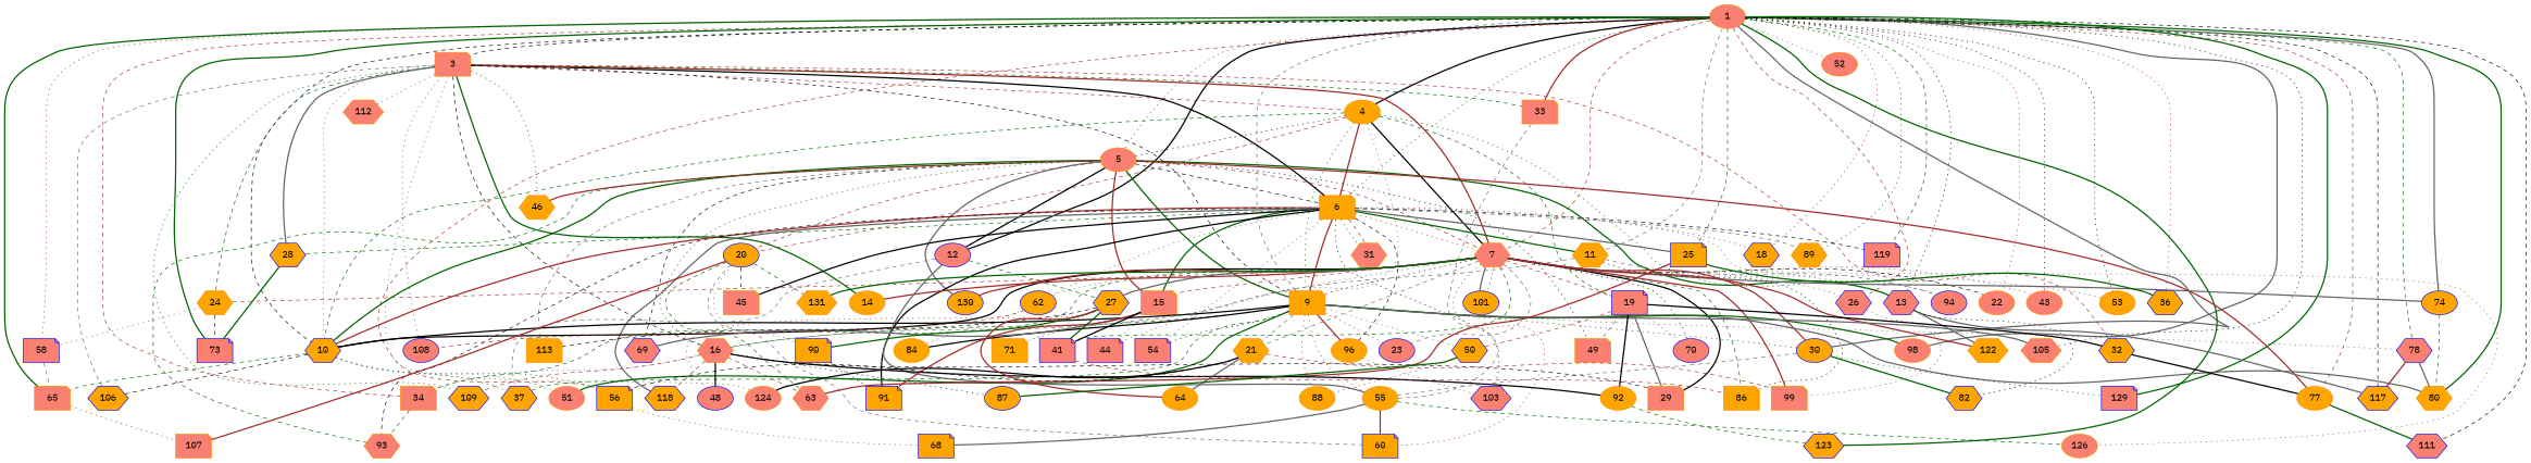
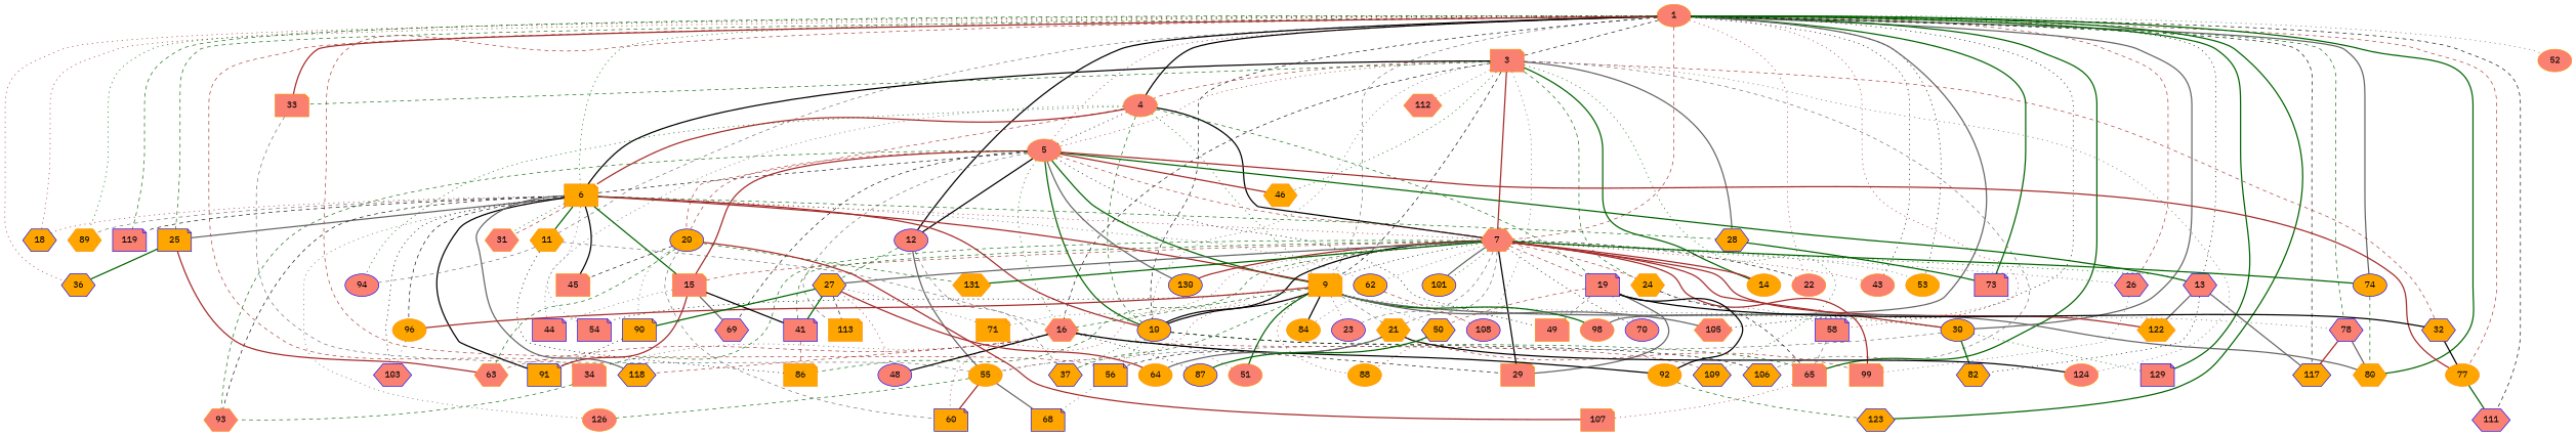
  graph {
    fontname="IBM Plex Mono"
    node [color=darkorange fillcolor=orange fontname="IBM Plex Mono" shape=hexagon style=filled]
    edge [color=gray40 fontname="IBM Plex Mono" style=bold]
    1 [fillcolor=salmon shape=ellipse super="+2"]
    3 [fillcolor=salmon shape=note super="+97"]
-   4 [shape=ellipse super="+17"]
+   4 [fillcolor=salmon shape=ellipse super="+17"]
    5 [fillcolor=salmon shape=ellipse super="+115"]
    6 [shape=note super="+40"]
    7 [fillcolor=salmon super="+8"]
    9 [shape=note super="+81"]
-   10 [color=blue super="+47"]
+   10 [color=blue shape=ellipse super="+47"]
    11 [super="+127"]
    12 [color=blue fillcolor=salmon shape=ellipse]
    13 [color=blue fillcolor=salmon super="+82"]
    18 [color=blue]
    22 [fillcolor=salmon shape=ellipse super="+79"]
    25 [color=blue shape=note]
    26 [color=blue fillcolor=salmon]
    30 [color=blue shape=ellipse super="+61"]
    33 [fillcolor=salmon shape=note super="+110"]
    34 [fillcolor=salmon shape=note super="+57"]
    36 [color=blue]
    43 [fillcolor=salmon shape=ellipse]
    52 [fillcolor=salmon shape=ellipse super="+83"]
    53 [shape=ellipse]
    56 [color=blue shape=note super="+66"]
    58 [color=blue fillcolor=salmon shape=note super="+102"]
    65 [fillcolor=salmon shape=note]
    73 [color=blue fillcolor=salmon shape=note]
    74 [color=blue shape=ellipse super="+75"]
    77 [shape=ellipse]
    78 [color=blue fillcolor=salmon super="+100"]
    80 [super="+125"]
    89
    98 [fillcolor=salmon shape=ellipse]
    105 [fillcolor=salmon]
    111 [color=blue fillcolor=salmon]
    117 [color=blue super="+120"]
    119 [color=blue fillcolor=salmon shape=note]
    123 [color=blue]
    129 [color=blue fillcolor=salmon shape=note]
    14 [shape=ellipse]
    16 [fillcolor=salmon super="+38"]
    24 [super="+114"]
    28 [color=blue]
    32 [color=blue]
    46
    106 [color=blue]
    108 [color=blue fillcolor=salmon shape=ellipse]
    109 [color=blue]
    112 [fillcolor=salmon]
    124 [fillcolor=salmon shape=ellipse]
    19 [color=blue fillcolor=salmon shape=note super="+72"]
    20 [color=blue shape=ellipse super="+67"]
    44 [color=blue fillcolor=salmon shape=note]
    94 [color=blue fillcolor=salmon shape=ellipse]
    15 [fillcolor=salmon shape=note super="+35"]
    49 [fillcolor=salmon shape=note]
    69 [color=blue fillcolor=salmon]
    93 [fillcolor=salmon super="+121"]
    113 [shape=note]
    130 [color=blue shape=ellipse]
    31 [fillcolor=salmon]
    45 [fillcolor=salmon shape=note]
    54 [color=blue fillcolor=salmon shape=note]
    62 [color=blue shape=ellipse]
    91 [color=blue shape=note super="+95"]
    96 [shape=ellipse]
    103 [color=blue fillcolor=salmon]
    118 [color=blue]
    126 [fillcolor=salmon shape=ellipse]
    21 [super="+104"]
    23 [color=blue fillcolor=salmon shape=ellipse]
    27 [color=blue super="+42"]
    29 [fillcolor=salmon shape=note super="+116"]
    41 [color=blue fillcolor=salmon shape=note]
    60 [color=blue shape=note]
    70 [color=blue fillcolor=salmon shape=ellipse]
    71 [shape=note]
    86 [shape=note super="+128"]
    99 [fillcolor=salmon shape=note]
    101 [color=blue shape=ellipse]
    122
    131
    37 [color=blue super="+39"]
    50 [color=blue]
    51 [fillcolor=salmon shape=ellipse]
    55 [shape=ellipse super="+59"]
    84 [shape=ellipse]
    88 [shape=ellipse]
    n88 [color=blue label=82]
    63 [fillcolor=salmon super="+76"]
    68 [color=blue shape=note]
    107 [fillcolor=salmon shape=note]
    48 [color=blue fillcolor=salmon shape=ellipse]
    87 [color=blue shape=ellipse]
    92 [shape=ellipse]
    90 [color=blue shape=note]
    64 [shape=ellipse]
    1 -- 3 [color=black style=dashed weight=2]
    1 -- 4 [color=black weight=2]
    1 -- 5 [color=brown style=dotted weight=2]
    1 -- 6 [color=darkgreen style=dotted weight=2]
    1 -- 7 [color=brown style=dashed weight=4]
    1 -- 9 [style=dashed weight=2]
    1 -- 10 [color=black style=dashed weight=2]
    1 -- 11 [style=dashed]
    1 -- 12 [color=black]
    1 -- 13 [color=black style=dotted]
    1 -- 18 [color=brown style=dotted]
    1 -- 22 [color=brown style=dotted]
    1 -- 25 [color=darkgreen style=dashed]
    1 -- 26 [color=brown style=dashed]
    1 -- 30
    1 -- 33 [color=brown]
    1 -- 34 [color=brown style=dashed]
    1 -- 36 [color=brown style=dotted]
    1 -- 43 [color=black style=dotted]
    1 -- 52 [style=dotted weight=3]
    1 -- 53 [color=black style=dotted]
    1 -- 56 [color=brown style=dashed]
    1 -- 58 [color=brown style=dotted]
    1 -- 65 [color=darkgreen]
    1 -- 73 [color=darkgreen]
    1 -- 74
    1 -- 77 [color=brown style=dashed]
    1 -- 78 [color=darkgreen style=dashed weight=2]
    1 -- 80 [color=darkgreen]
    1 -- 89 [color=darkgreen style=dotted]
    1 -- 98
    1 -- 105 [color=black style=dotted]
    1 -- 111 [color=black style=dashed]
    1 -- 117 [color=black style=dashed]
    1 -- 119 [color=darkgreen style=dashed]
    1 -- 123 [color=darkgreen]
    1 -- 129 [color=darkgreen]
    3 -- 4 [color=brown style=dashed]
+   3 -- 5 [color=brown style=dotted]
    3 -- 6 [color=black]
    3 -- 7 [color=brown weight=2]
    3 -- 9 [color=black style=dashed]
    3 -- 10 [style=dotted weight=2]
    3 -- 33 [color=darkgreen style=dashed]
    3 -- 14 [color=darkgreen]
    3 -- 16 [color=black style=dashed]
    3 -- 24 [color=darkgreen style=dashed]
    3 -- 28
    3 -- 32 [color=brown style=dashed]
    3 -- 46 [color=darkgreen style=dotted weight=2]
    3 -- 106 [style=dashed]
    3 -- 108 [style=dotted]
    3 -- 109 [color=darkgreen style=dotted]
    3 -- 112 [style=dotted]
    3 -- 124 [style=dotted]
    4 -- 5 [color=black style=dotted]
    4 -- 6 [color=brown]
    4 -- 7 [color=black weight=2]
    4 -- 9 [color=darkgreen style=dotted weight=2]
    4 -- 10 [color=darkgreen style=dashed]
    4 -- 19 [color=darkgreen style=dashed]
    4 -- 20 [color=brown style=dashed]
    4 -- 44 [style=dotted]
    4 -- 94 [color=darkgreen style=dotted]
    5 -- 6 [color=black style=dashed]
    5 -- 7 [color=brown style=dashed weight=2]
    5 -- 9 [color=darkgreen]
    5 -- 10 [color=darkgreen]
    5 -- 12 [color=black]
    5 -- 13 [color=darkgreen]
    5 -- 77 [color=brown]
    5 -- 16 [color=darkgreen style=dotted]
    5 -- 46 [color=brown]
    5 -- 20 [color=brown style=dashed]
    5 -- 15 [color=brown]
    5 -- 49 [color=black style=dotted]
    5 -- 69 [color=black style=dashed]
    5 -- 93 [color=darkgreen style=dashed]
    5 -- 113 [style=dashed]
    5 -- 130
    6 -- 7 [color=brown style=dotted weight=2]
    6 -- 9 [color=brown]
    6 -- 10 [color=brown weight=2]
    6 -- 11 [color=darkgreen]
    6 -- 18 [color=brown style=dotted]
    6 -- 25
    6 -- 89 [style=dashed]
    6 -- 119 [color=black style=dashed]
    6 -- 28 [color=darkgreen style=dashed]
    6 -- 15 [color=darkgreen]
    6 -- 93 [color=black style=dashed]
    6 -- 31 [color=darkgreen style=dotted]
    6 -- 31 [color=brown style=dashed]
    6 -- 45 [color=black]
    6 -- 54 [style=dotted]
    6 -- 62 [style=dotted]
    6 -- 91 [color=black]
    6 -- 96 [color=black style=dashed]
    6 -- 103 [color=black style=dotted]
    6 -- 118
    6 -- 126 [style=dotted]
    7 -- 9 [color=black style=dotted weight=2]
    7 -- 10 [color=black weight=2]
    7 -- 13 [color=darkgreen style=dotted]
    7 -- 22 [color=black style=dashed weight=2]
    7 -- 26 [style=dotted]
    7 -- 30 [color=brown]
    7 -- 34 [color=darkgreen style=dashed]
    7 -- 43 [color=brown style=dotted]
    7 -- 53 [style=dotted]
-   7 -- 74 [weight=2]
+   7 -- 74 [color=darkgreen weight=2]
    7 -- 14 [color=brown]
    7 -- 24 [color=brown style=dashed]
    7 -- 19 [color=brown style=dashed weight=2]
    7 -- 15 [color=brown style=dashed]
    7 -- 130 [color=brown]
    7 -- 62 [style=dotted]
    7 -- 21 [style=dashed weight=2]
    7 -- 23 [style=dashed]
    7 -- 27
    7 -- 29 [color=black]
    7 -- 41 [color=darkgreen style=dashed]
    7 -- 60 [color=brown style=dotted]
    7 -- 70 [color=black style=dotted]
    7 -- 71 [style=dotted]
    7 -- 86 [color=darkgreen style=dashed]
    7 -- 99 [color=brown]
    7 -- 101
    7 -- 101 [color=darkgreen style=dotted]
    7 -- 122 [color=brown]
    7 -- 131 [color=darkgreen]
    9 -- 10 [color=black]
    9 -- 30 [color=darkgreen style=dotted]
    9 -- 78 [style=dotted]
    9 -- 80
    9 -- 98 [color=darkgreen]
    9 -- 105
    9 -- 16 [color=darkgreen style=dashed]
    9 -- 54 [color=black style=dotted]
    9 -- 96 [color=brown]
    9 -- 21 [style=dashed]
    9 -- 23 [color=brown style=dotted]
    9 -- 37 [color=darkgreen style=dashed]
    9 -- 50 [style=dotted]
    9 -- 51 [color=darkgreen]
    9 -- 55 [color=brown style=dotted]
    9 -- 84 [color=black]
    9 -- 88 [color=brown style=dotted]
    10 -- 56 [color=darkgreen style=dotted]
    10 -- 65 [color=darkgreen style=dashed]
    10 -- 106 [color=black style=dashed]
    10 -- 37 [color=darkgreen style=dotted]
    10 -- 51 [style=dotted]
    11 -- 16 [style=dashed]
    11 -- 94 [style=dashed]
    11 -- 86 [color=black style=dotted]
    12 -- 27 [color=darkgreen style=dashed]
    12 -- 37 [style=dashed]
    12 -- 55
    13 -- 117
    13 -- 122
    13 -- n88 [color=black style=dotted]
    25 -- 36 [color=darkgreen]
    25 -- 63 [color=brown]
    26 -- 99 [style=dotted]
    30 -- 129 [color=darkgreen style=dotted]
    30 -- 55 [style=dashed]
    30 -- n88 [color=darkgreen]
    33 -- 55 [style=dashed]
    34 -- 93 [color=darkgreen style=dashed]
    56 -- 68 [style=dotted]
    58 -- 65 [style=dashed]
    65 -- 107 [color=brown style=dotted]
    74 -- 80 [color=darkgreen style=dashed]
    77 -- 111 [color=darkgreen]
    78 -- 80
    78 -- 117 [color=brown]
    16 -- 34 [style=dotted]
    16 -- 109 [color=brown style=dashed]
    16 -- 118 [color=brown style=dashed]
    16 -- 29 [color=black style=dashed]
    16 -- 63 [color=brown style=dashed]
    16 -- 48 [color=black]
    16 -- 87 [color=black style=dotted]
    16 -- 92 [color=black]
    24 -- 58 [style=dotted]
-   24 -- 73 [color=black style=dashed]
+   24 -- 65 [color=black style=dashed]
    28 -- 73 [color=darkgreen]
    32 -- 77 [color=black]
    19 -- 32 [color=black]
    19 -- 49 [style=dashed]
    19 -- 29
    19 -- 70 [style=dotted]
    19 -- 50 [color=brown style=dashed]
    19 -- 92 [color=black]
    20 -- 45 [color=black style=dashed]
    20 -- 60 [style=dashed]
    20 -- 131 [color=darkgreen style=dashed]
    20 -- 63 [color=darkgreen style=dashed]
    20 -- 107 [color=brown]
    20 -- 90 [style=dotted]
    15 -- 44 [style=dotted]
    15 -- 69
    15 -- 91 [color=brown]
    15 -- 41 [color=black]
    62 -- 108 [color=brown style=dashed]
    62 -- 84 [style=dotted]
    96 -- 103 [style=dotted]
    21 -- 56 [color=black style=dashed]
    21 -- 124 [color=black]
    21 -- 99 [color=brown style=dashed]
    21 -- 64
    27 -- 113 [color=black style=dashed]
    27 -- 41 [color=darkgreen]
    27 -- 71 [style=dotted]
    27 -- 48 [color=brown style=dotted]
    27 -- 90 [color=darkgreen]
    27 -- 64 [color=brown]
    41 -- 86 [color=brown style=dashed]
    50 -- 88 [color=brown style=dotted]
    50 -- 87 [color=darkgreen]
    55 -- 126 [color=darkgreen style=dashed]
    55 -- 60 [color=brown]
    55 -- 68
    92 -- 123 [color=darkgreen style=dashed]
    90 -- 91 [color=black style=dotted]
  }
